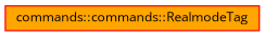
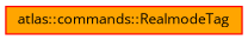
  digraph {
    rankdir=LR
    fontname="Open Sans"
-   n1 [color=red fillcolor=orange fontname="Open Sans" fontsize=10 height=0.2 label="commands::commands::RealmodeTag" shape=record style=filled width=0.4]
+   n1 [color=red fillcolor=orange fontname="Open Sans" fontsize=10 height=0.2 label="atlas::commands::RealmodeTag" shape=record style=filled width=0.4]
  }
